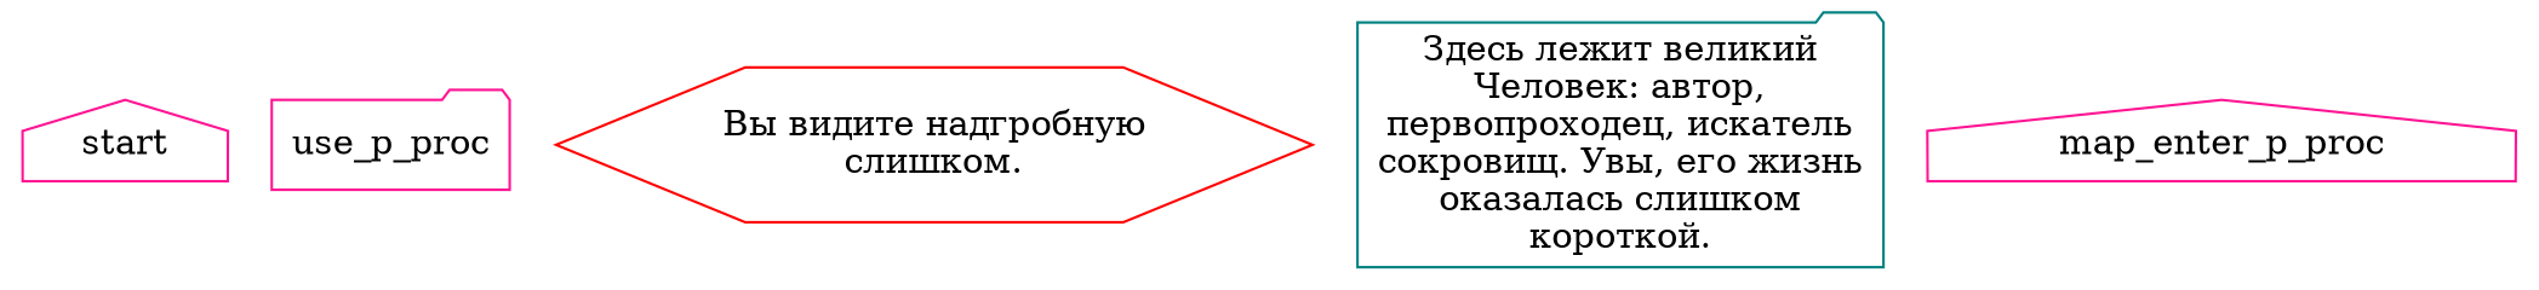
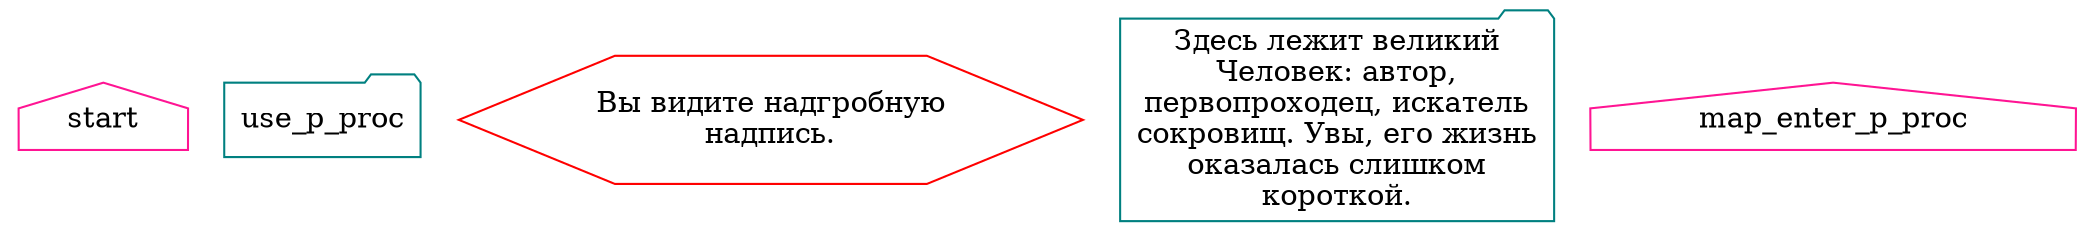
  digraph {
    node [color=deeppink fillcolor="#FFFFFF" style=filled shape=house]
    start
-   use_p_proc [shape=folder]
-   n3 [color=red label="Вы видите надгробную\nслишком." shape=hexagon]
+   use_p_proc [color=teal shape=folder]
+   n3 [color=red label="Вы видите надгробную\nнадпись." shape=hexagon]
    n4 [color=teal label="Здесь лежит великий\nЧеловек: автор,\nпервопроходец, искатель\nсокровищ. Увы, его жизнь\nоказалась слишком\nкороткой." shape=folder]
    map_enter_p_proc
  }
